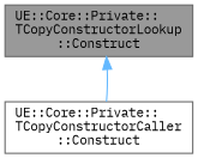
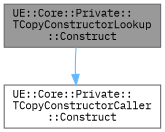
  digraph {
    rankdir=TB
    fontname="IBM Plex Mono"
    node [fontname="IBM Plex Mono" fontsize=10 shape=box style=filled]
    n1 [color=gray40 fillcolor=grey60 fontcolor=black height=0.2 label="UE::Core::Private::\lTCopyConstructorLookup\l::Construct" width=0.4]
    n2 [color=grey40 fillcolor=white height=0.2 label="UE::Core::Private::\lTCopyConstructorCaller\l::Construct" width=0.4]
-   n2 -> n1 [color=steelblue1 fontname="IBM Plex Mono" fontsize=10 labelfontname=Helvetica labelfontsize=10 style=solid]
+   n1 -> n2 [color=steelblue1 fontname="IBM Plex Mono" fontsize=10 labelfontname=Helvetica labelfontsize=10 style=solid]
  }
